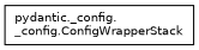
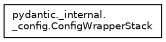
  digraph {
    rankdir=LR
-   n1 [color=black fillcolor=white fontname=Helvetica fontsize=10 height=0.2 label="pydantic._config.\l_config.ConfigWrapperStack" shape=record style=filled width=0.4]
+   n1 [color=black fillcolor=white fontname=Helvetica fontsize=10 height=0.2 label="pydantic._internal.\l_config.ConfigWrapperStack" shape=record style=filled width=0.4]
  }
